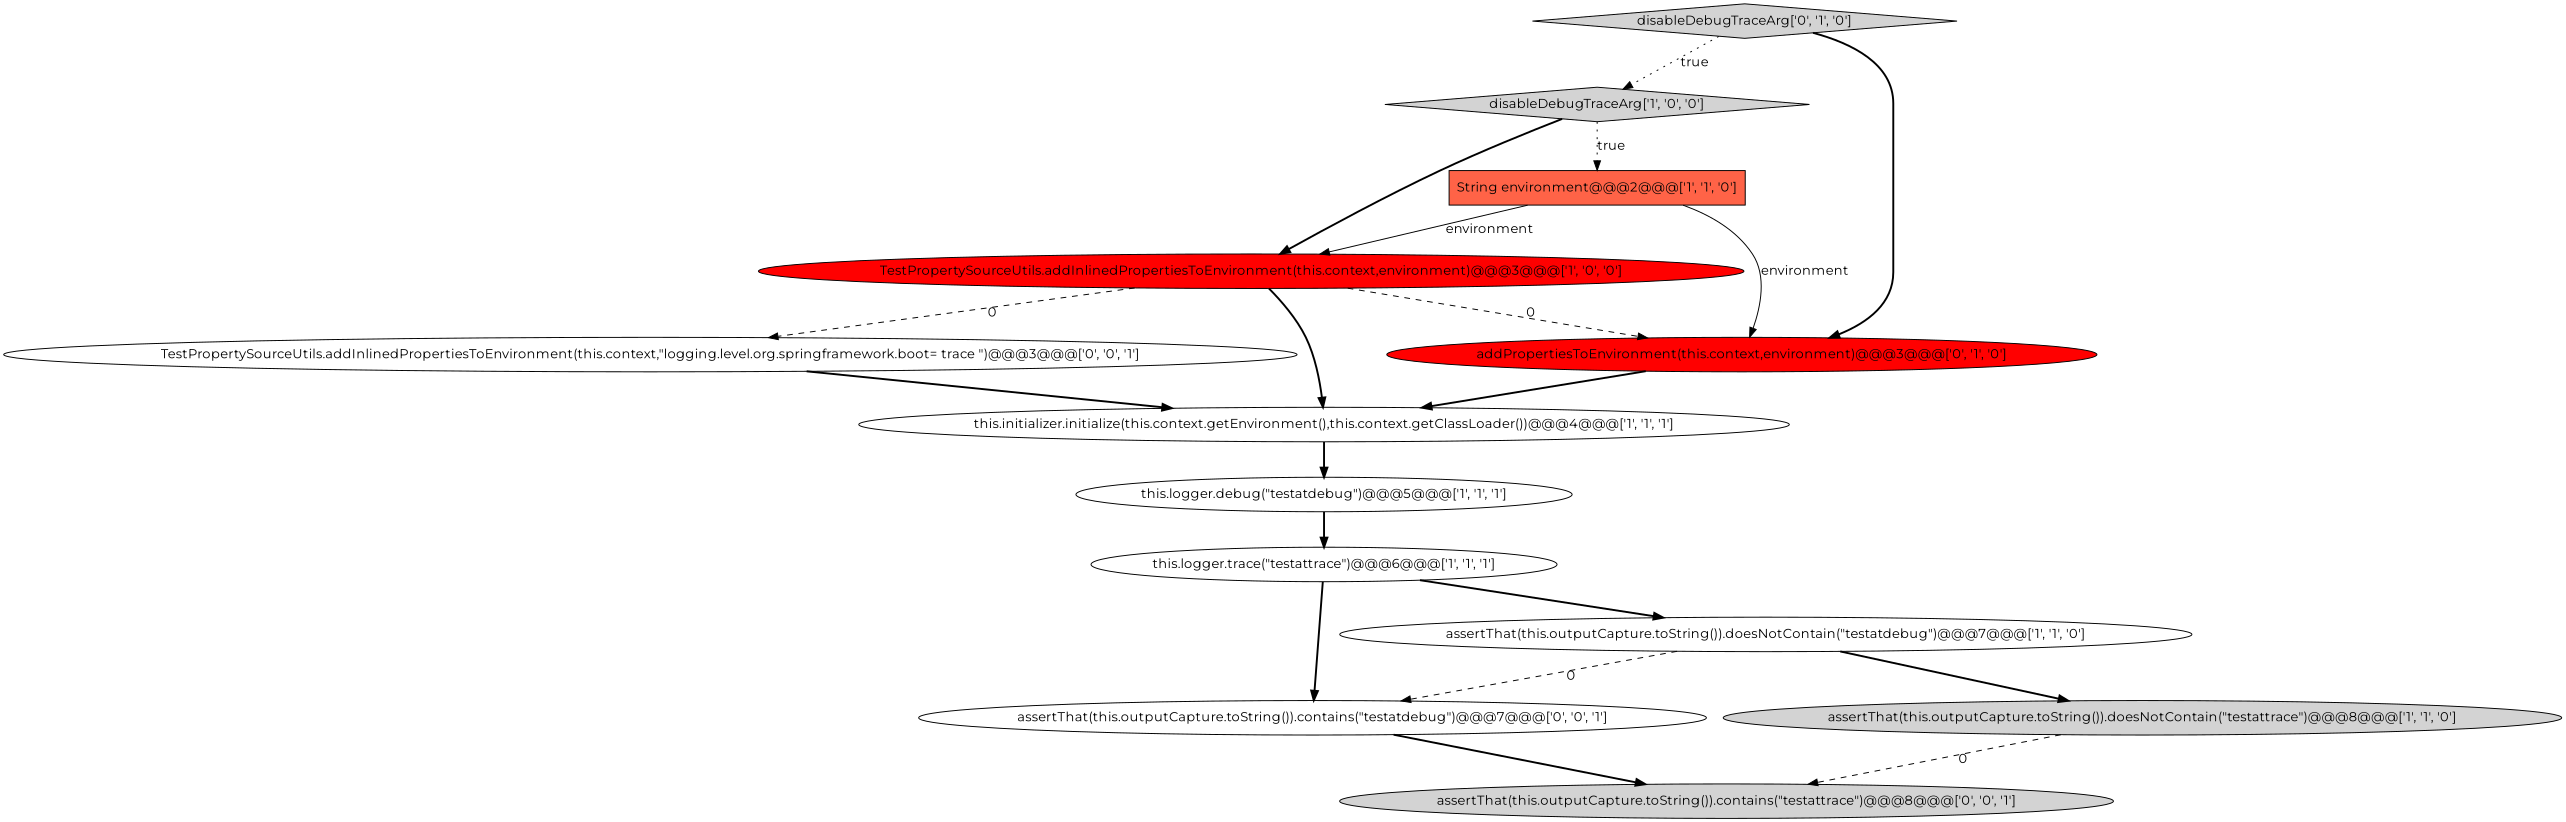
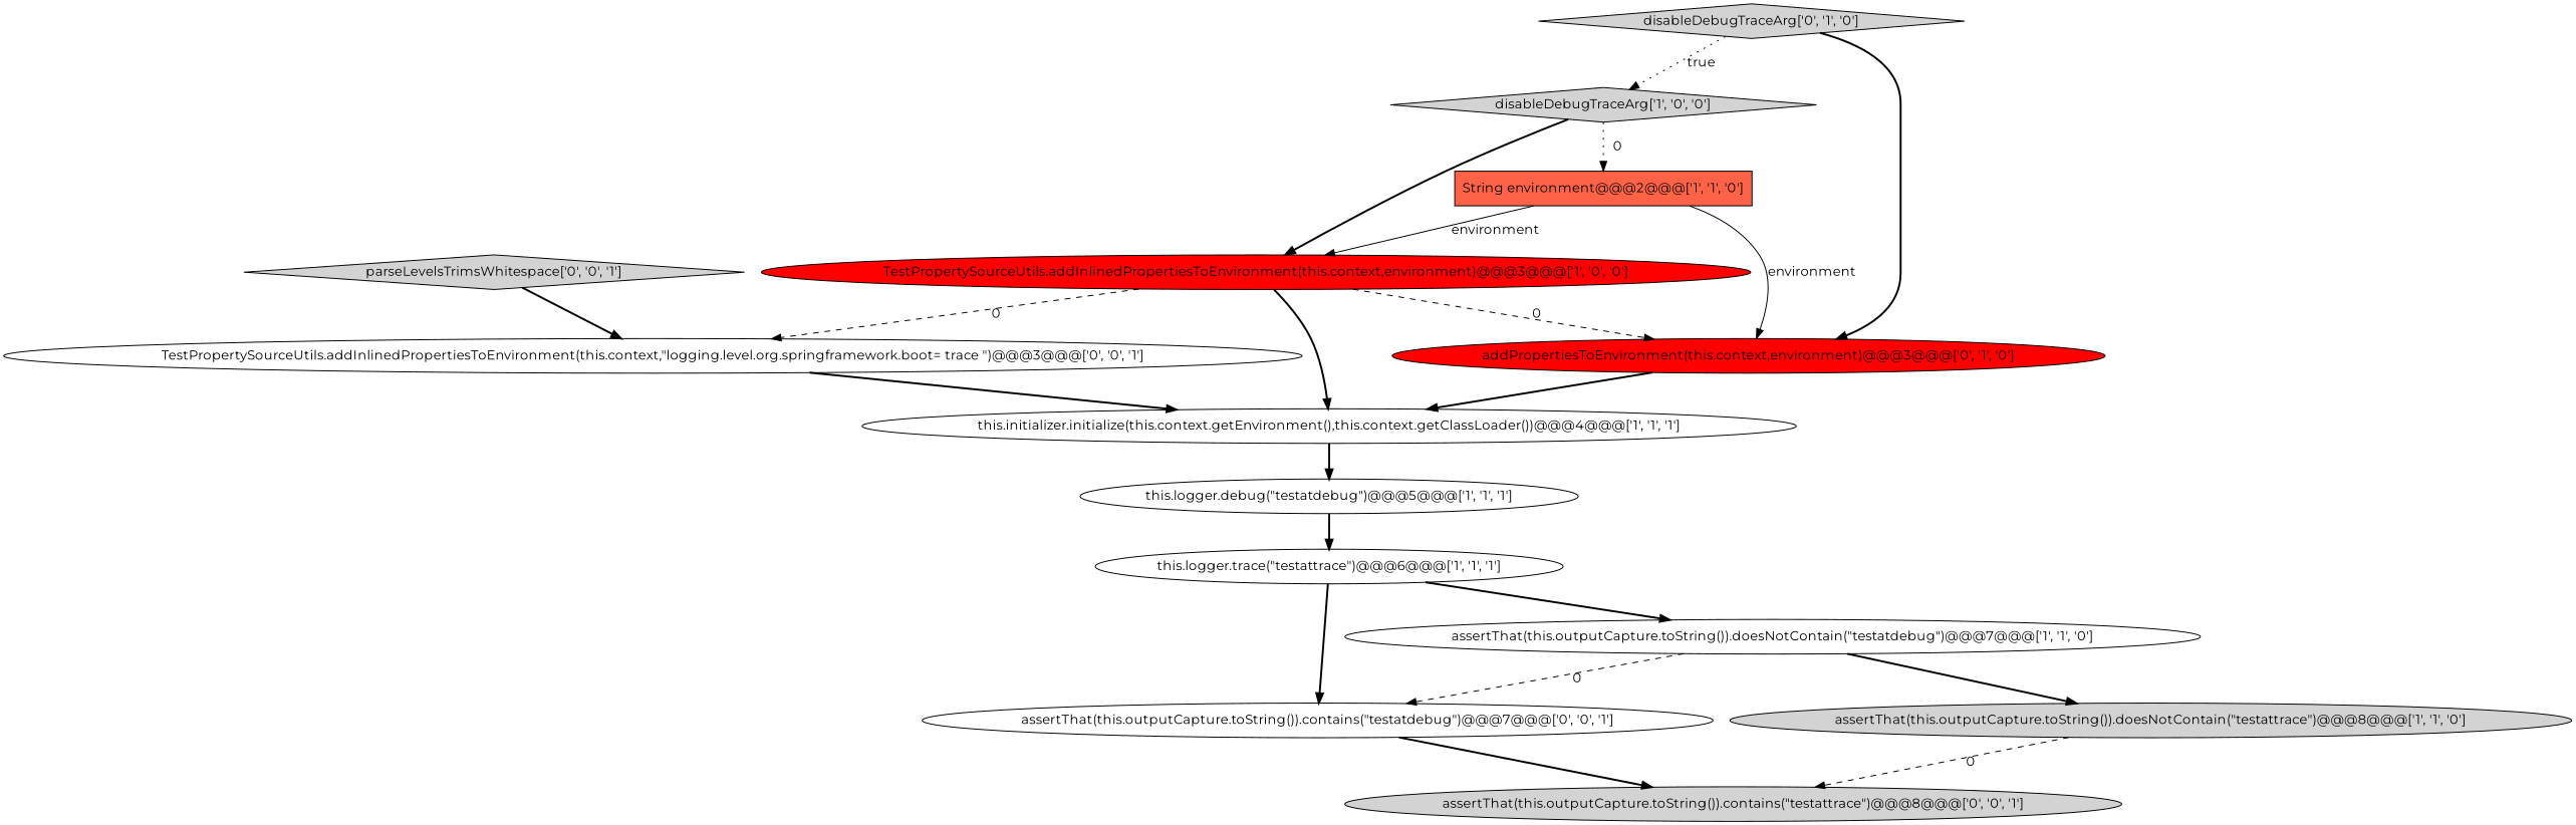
  digraph {
    fontname=Montserrat
    node [fillcolor=white fontname=Montserrat shape=ellipse style=filled]
    edge [fontname=Montserrat style=bold]
    n1 [fillcolor=red label="addPropertiesToEnvironment(this.context,environment)@@@3@@@['0', '1', '0']"]
    n2 [label="this.initializer.initialize(this.context.getEnvironment(),this.context.getClassLoader())@@@4@@@['1', '1', '1']"]
    n3 [label="this.logger.debug(\"testatdebug\")@@@5@@@['1', '1', '1']"]
    n4 [label="TestPropertySourceUtils.addInlinedPropertiesToEnvironment(this.context,\"logging.level.org.springframework.boot= trace \")@@@3@@@['0', '0', '1']"]
    n5 [label="this.logger.trace(\"testattrace\")@@@6@@@['1', '1', '1']"]
    n6 [label="assertThat(this.outputCapture.toString()).contains(\"testatdebug\")@@@7@@@['0', '0', '1']"]
    n7 [label="assertThat(this.outputCapture.toString()).doesNotContain(\"testatdebug\")@@@7@@@['1', '1', '0']"]
+   n8 [fillcolor=lightgray label="parseLevelsTrimsWhitespace['0', '0', '1']" shape=diamond]
    n9 [fillcolor=red label="TestPropertySourceUtils.addInlinedPropertiesToEnvironment(this.context,environment)@@@3@@@['1', '0', '0']"]
    n10 [fillcolor=lightgray label="assertThat(this.outputCapture.toString()).contains(\"testattrace\")@@@8@@@['0', '0', '1']"]
    n11 [fillcolor=lightgray label="assertThat(this.outputCapture.toString()).doesNotContain(\"testattrace\")@@@8@@@['1', '1', '0']"]
    n12 [fillcolor=tomato label="String environment@@@2@@@['1', '1', '0']" shape=box]
    n13 [fillcolor=lightgray label="disableDebugTraceArg['1', '0', '0']" shape=diamond]
    n14 [fillcolor=lightgray label="disableDebugTraceArg['0', '1', '0']" shape=diamond]
    n1 -> n2
    n2 -> n3
    n3 -> n5
    n4 -> n2
    n5 -> n6
    n5 -> n7
    n6 -> n10
    n7 -> n6 [label=0 style=dashed]
    n7 -> n11
+   n8 -> n4
    n9 -> n1 [label=0 style=dashed]
    n9 -> n2
    n9 -> n4 [label=0 style=dashed]
    n11 -> n10 [label=0 style=dashed]
    n12 -> n1 [label=environment style=solid]
    n12 -> n9 [label=environment style=solid]
    n13 -> n9
-   n13 -> n12 [label=true style=dotted]
+   n13 -> n12 [label=0 style=dotted]
    n14 -> n1
    n14 -> n13 [label=true style=dotted]
  }
